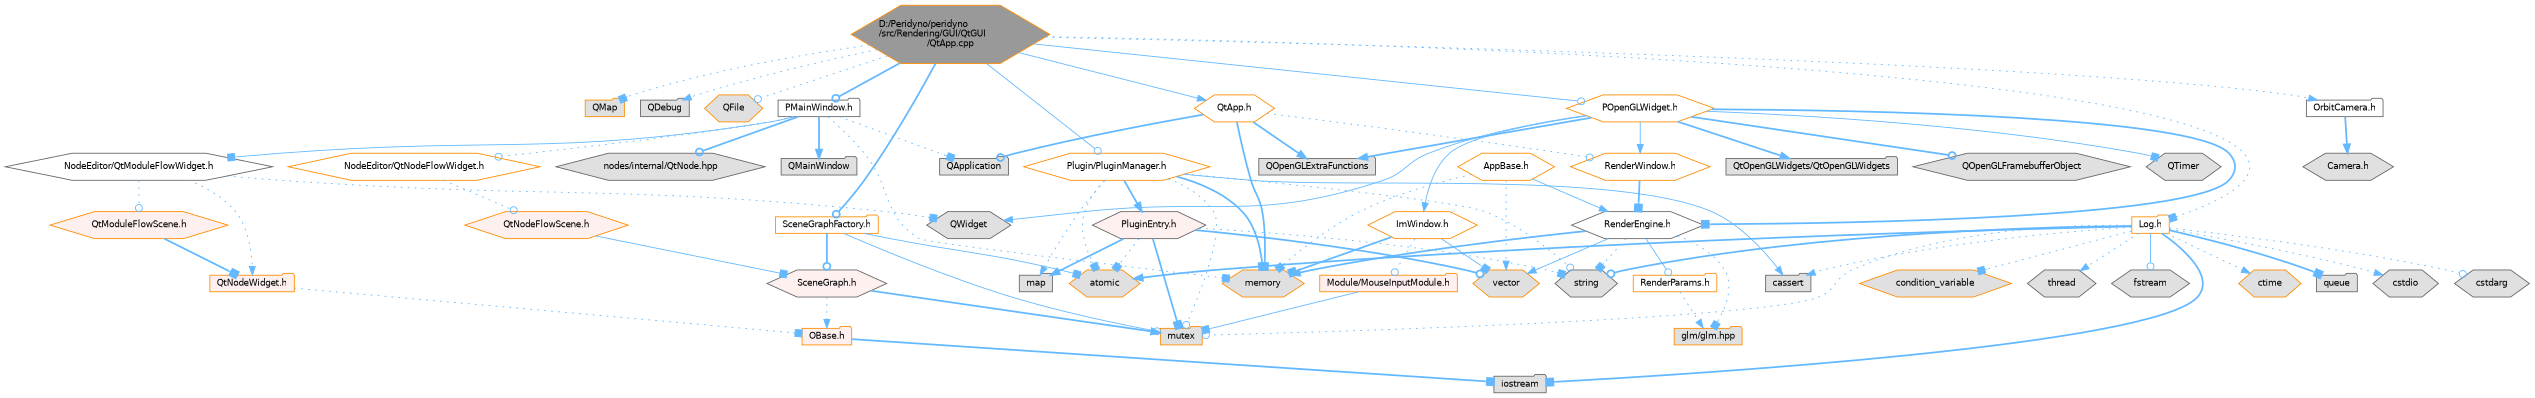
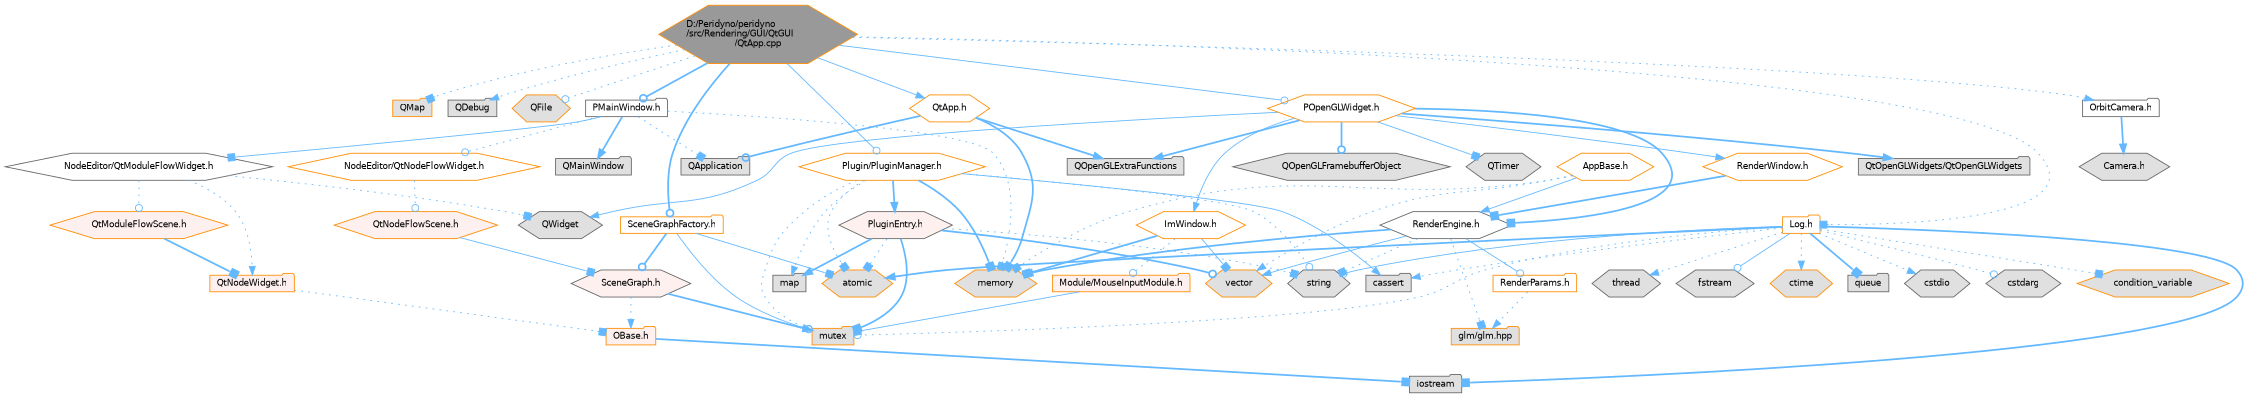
  digraph {
    fontname="DejaVu Sans"
    node [color=darkorange fillcolor="#E0E0E0" fontname="DejaVu Sans" fontsize=10 shape=hexagon style=filled]
    edge [arrowhead=box color=steelblue1 fontname="DejaVu Sans" fontsize=10 labelfontname=Helvetica labelfontsize=10 style=dotted]
    n1 [fillcolor=grey60 fontcolor=black height=0.2 label="D:/Peridyno/peridyno\l/src/Rendering/GUI/QtGUI\l/QtApp.cpp" width=0.4]
    n2 [height=0.2 label=QMap shape=folder width=0.4]
    n3 [color=gray40 height=0.2 label=QDebug shape=folder width=0.4]
    n4 [height=0.2 label=QFile width=0.4]
    n5 [fillcolor=white height=0.2 label="QtApp.h" width=0.4]
    n6 [fillcolor=white height=0.2 label="SceneGraphFactory.h" shape=folder width=0.4]
    n7 [color=gray40 fillcolor=white height=0.2 label="PMainWindow.h" shape=folder width=0.4]
    n8 [fillcolor=white height=0.2 label="POpenGLWidget.h" width=0.4]
    n9 [fillcolor=white height=0.2 label="Log.h" shape=folder width=0.4]
    n10 [fillcolor=white height=0.2 label="Plugin/PluginManager.h" width=0.4]
    n11 [color=gray40 fillcolor=white height=0.2 label="OrbitCamera.h" shape=folder width=0.4]
    n12 [height=0.2 label=memory width=0.4]
    n13 [color=gray40 height=0.2 label=QApplication shape=folder width=0.4]
    n14 [fillcolor=white height=0.2 label="RenderWindow.h" width=0.4]
    n15 [color=gray40 height=0.2 label=QOpenGLExtraFunctions shape=folder width=0.4]
    n16 [height=0.2 label=atomic width=0.4]
    n17 [height=0.2 label=mutex shape=folder width=0.4]
    n18 [color=gray40 fillcolor="#FFF0F0" height=0.2 label="SceneGraph.h" width=0.4]
    n19 [color=gray40 height=0.2 label=QMainWindow shape=folder width=0.4]
    n20 [fillcolor=white height=0.2 label="NodeEditor/QtNodeFlowWidget.h" width=0.4]
    n21 [color=gray40 fillcolor=white height=0.2 label="NodeEditor/QtModuleFlowWidget.h" width=0.4]
-   n22 [color=gray40 height=0.2 label="nodes/internal/QtNode.hpp" width=0.4]
    n23 [color=gray40 fillcolor=white height=0.2 label="RenderEngine.h" width=0.4]
    n24 [color=gray40 height=0.2 label=QWidget width=0.4]
    n25 [color=gray40 height=0.2 label="QtOpenGLWidgets/QtOpenGLWidgets" shape=folder width=0.4]
    n26 [color=gray40 height=0.2 label=QOpenGLFramebufferObject width=0.4]
    n27 [color=gray40 height=0.2 label=QTimer width=0.4]
    n28 [fillcolor=white height=0.2 label="ImWindow.h" width=0.4]
    n29 [color=gray40 height=0.2 label=iostream shape=folder width=0.4]
    n30 [color=gray40 height=0.2 label=string width=0.4]
    n31 [color=gray40 height=0.2 label=thread width=0.4]
    n32 [color=gray40 height=0.2 label=fstream width=0.4]
    n33 [height=0.2 label=ctime width=0.4]
    n34 [color=gray40 height=0.2 label=queue shape=folder width=0.4]
    n35 [color=gray40 height=0.2 label=cstdio width=0.4]
    n36 [color=gray40 height=0.2 label=cassert shape=folder width=0.4]
    n37 [color=gray40 height=0.2 label=cstdarg width=0.4]
    n38 [height=0.2 label=condition_variable width=0.4]
    n39 [color=gray40 height=0.2 label=map shape=folder width=0.4]
    n40 [color=gray40 fillcolor="#FFF0F0" height=0.2 label="PluginEntry.h" width=0.4]
    n41 [color=gray40 height=0.2 label="Camera.h" width=0.4]
    n42 [fillcolor=white height=0.2 label="AppBase.h" width=0.4]
    n43 [height=0.2 label=vector width=0.4]
    n44 [height=0.2 label="glm/glm.hpp" shape=folder width=0.4]
    n45 [fillcolor=white height=0.2 label="RenderParams.h" shape=folder width=0.4]
    n46 [fillcolor="#FFF0F0" height=0.2 label="OBase.h" shape=folder width=0.4]
    n47 [fillcolor="#FFF0F0" height=0.2 label="QtNodeFlowScene.h" width=0.4]
    n48 [fillcolor="#FFF0F0" height=0.2 label="QtModuleFlowScene.h" width=0.4]
    n49 [fillcolor="#FFF0F0" height=0.2 label="QtNodeWidget.h" shape=folder width=0.4]
    n50 [fillcolor="#FFF0F0" height=0.2 label="Module/MouseInputModule.h" shape=folder width=0.4]
    n1 -> n2
    n1 -> n3 [arrowhead=normal]
    n1 -> n4 [arrowhead=odot]
    n1 -> n5 [arrowhead=normal style=solid]
    n1 -> n6 [arrowhead=odot style=bold]
    n1 -> n7 [arrowhead=odot style=bold]
    n1 -> n8 [arrowhead=odot style=solid]
    n1 -> n9
    n1 -> n10 [arrowhead=odot style=solid]
    n1 -> n11 [arrowhead=normal]
    n5 -> n12 [style=bold]
    n5 -> n13 [arrowhead=odot style=bold]
-   n5 -> n14 [arrowhead=odot]
    n5 -> n15 [arrowhead=normal style=bold]
    n6 -> n16 [style=solid]
    n6 -> n17 [arrowhead=odot style=solid]
    n6 -> n18 [arrowhead=odot style=bold]
    n7 -> n12
    n7 -> n13
    n7 -> n19 [arrowhead=normal style=bold]
    n7 -> n20 [arrowhead=odot]
    n7 -> n21 [style=solid]
-   n7 -> n22 [arrowhead=odot style=bold]
    n8 -> n14 [arrowhead=normal style=solid]
    n8 -> n15 [arrowhead=normal style=bold]
    n8 -> n23 [style=bold]
    n8 -> n24 [arrowhead=normal style=solid]
    n8 -> n25 [arrowhead=normal style=bold]
    n8 -> n26 [arrowhead=odot style=bold]
    n8 -> n27 [style=solid]
    n8 -> n28 [arrowhead=normal style=solid]
    n9 -> n16 [arrowhead=normal style=bold]
    n9 -> n17 [arrowhead=odot]
    n9 -> n29 [style=bold]
-   n9 -> n30 [arrowhead=odot style=bold]
+   n9 -> n30 [arrowhead=odot style=solid]
    n9 -> n31 [arrowhead=normal]
    n9 -> n32 [arrowhead=odot style=solid]
    n9 -> n33 [arrowhead=normal]
    n9 -> n34 [style=bold]
    n9 -> n35 [arrowhead=normal]
    n9 -> n36 [arrowhead=normal]
    n9 -> n37 [arrowhead=odot]
    n9 -> n38
    n10 -> n12 [style=bold]
    n10 -> n16
    n10 -> n17 [arrowhead=odot]
    n10 -> n30 [arrowhead=odot]
    n10 -> n36 [arrowhead=normal style=solid]
    n10 -> n39 [arrowhead=normal]
    n10 -> n40 [arrowhead=normal style=bold]
    n11 -> n41 [arrowhead=normal style=bold]
    n14 -> n23 [style=bold]
    n18 -> n17 [arrowhead=normal style=bold]
    n18 -> n46 [arrowhead=normal]
    n20 -> n47 [arrowhead=odot]
    n21 -> n24
    n21 -> n48 [arrowhead=odot]
    n21 -> n49 [arrowhead=normal]
    n23 -> n12 [arrowhead=normal style=bold]
    n23 -> n30
    n23 -> n43 [arrowhead=normal style=solid]
    n23 -> n44
    n23 -> n45 [arrowhead=odot style=solid]
    n28 -> n12 [style=bold]
    n28 -> n43 [style=solid]
    n28 -> n50 [arrowhead=odot]
    n40 -> n16
    n40 -> n17 [style=bold]
    n40 -> n30
    n40 -> n39 [arrowhead=normal style=bold]
    n40 -> n43 [arrowhead=odot style=bold]
    n42 -> n12
    n42 -> n23 [arrowhead=normal style=solid]
    n42 -> n43 [arrowhead=normal]
    n45 -> n44 [arrowhead=normal]
    n46 -> n29 [style=bold]
    n47 -> n18 [style=solid]
    n48 -> n49 [style=bold]
    n49 -> n46
    n50 -> n17 [style=solid]
  }
